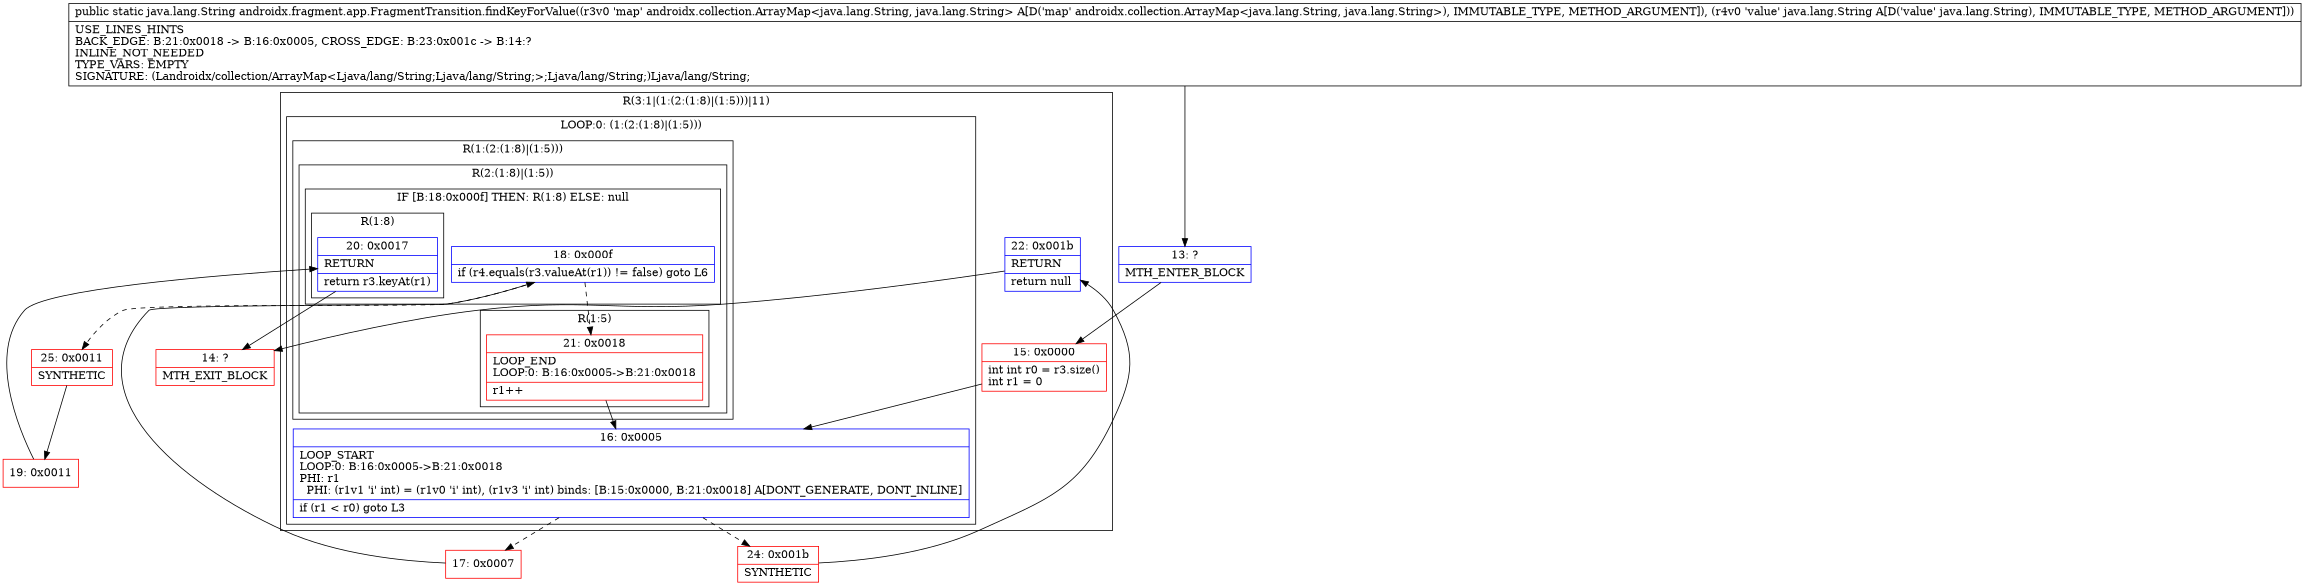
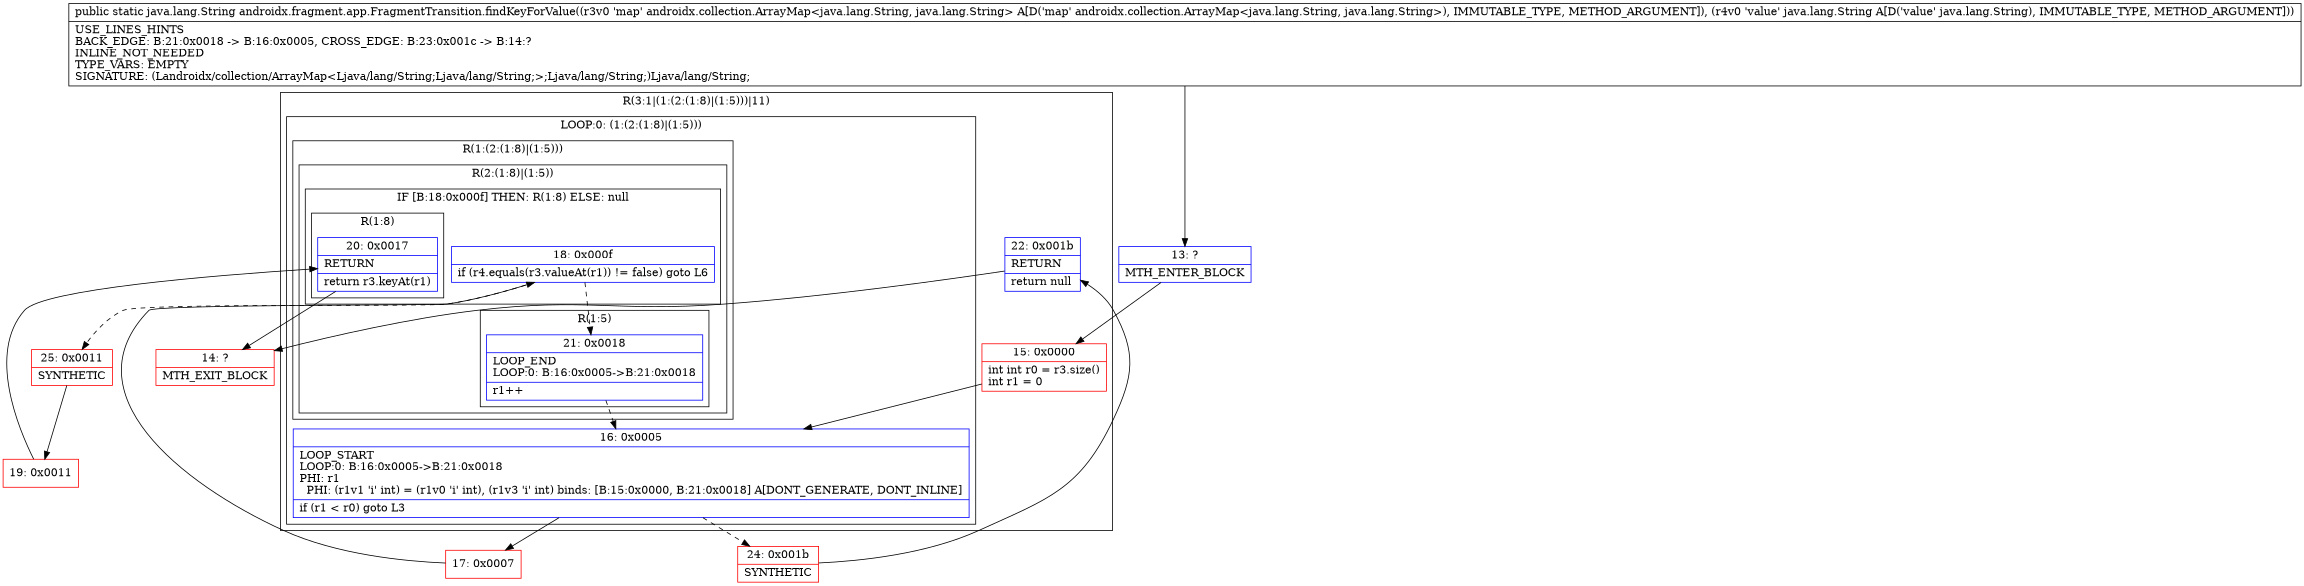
  digraph {
    node [color=blue shape=record]
    n1 [label="{20\:\ 0x0017|RETURN\l|return r3.keyAt(r1)\l}"]
    n2 [label="{18\:\ 0x000f|if (r4.equals(r3.valueAt(r1)) != false) goto L6\l}"]
-   n3 [color=red label="{21\:\ 0x0018|LOOP_END\lLOOP:0: B:16:0x0005\-\>B:21:0x0018\l|r1++\l}"]
+   n3 [label="{21\:\ 0x0018|LOOP_END\lLOOP:0: B:16:0x0005\-\>B:21:0x0018\l|r1++\l}"]
    n4 [label="{16\:\ 0x0005|LOOP_START\lLOOP:0: B:16:0x0005\-\>B:21:0x0018\lPHI: r1 \l  PHI: (r1v1 'i' int) = (r1v0 'i' int), (r1v3 'i' int) binds: [B:15:0x0000, B:21:0x0018] A[DONT_GENERATE, DONT_INLINE]\l|if (r1 \< r0) goto L3\l}"]
    n5 [color=red label="{15\:\ 0x0000|int int r0 = r3.size()\lint r1 = 0\l}"]
    n6 [label="{22\:\ 0x001b|RETURN\l|return null\l}"]
    n7 [color=red label="{14\:\ ?|MTH_EXIT_BLOCK\l}"]
    n8 [color=red label="{25\:\ 0x0011|SYNTHETIC\l}"]
    n9 [color=red label="{17\:\ 0x0007}"]
    n10 [color=red label="{24\:\ 0x001b|SYNTHETIC\l}"]
    n11 [color=red label="{19\:\ 0x0011}"]
    n12 [label="{13\:\ ?|MTH_ENTER_BLOCK\l}"]
    n13 [label="{public static java.lang.String androidx.fragment.app.FragmentTransition.findKeyForValue((r3v0 'map' androidx.collection.ArrayMap\<java.lang.String, java.lang.String\> A[D('map' androidx.collection.ArrayMap\<java.lang.String, java.lang.String\>), IMMUTABLE_TYPE, METHOD_ARGUMENT]), (r4v0 'value' java.lang.String A[D('value' java.lang.String), IMMUTABLE_TYPE, METHOD_ARGUMENT]))  | USE_LINES_HINTS\lBACK_EDGE: B:21:0x0018 \-\> B:16:0x0005, CROSS_EDGE: B:23:0x001c \-\> B:14:?\lINLINE_NOT_NEEDED\lTYPE_VARS: EMPTY\lSIGNATURE: (Landroidx\/collection\/ArrayMap\<Ljava\/lang\/String;Ljava\/lang\/String;\>;Ljava\/lang\/String;)Ljava\/lang\/String;\l}" color=""]
    subgraph cluster_1 {
      label="R(3:1|(1:(2:(1:8)|(1:5)))|11)"
      n5
      n6
      subgraph cluster_2 {
        label="LOOP:0: (1:(2:(1:8)|(1:5)))"
        n4
        subgraph cluster_3 {
          label="R(1:(2:(1:8)|(1:5)))"
          subgraph cluster_4 {
            label="R(2:(1:8)|(1:5))"
            subgraph cluster_5 {
              label="IF [B:18:0x000f] THEN: R(1:8) ELSE: null"
              n2
              subgraph cluster_6 {
                label="R(1:8)"
                n1
              }
            }
            subgraph cluster_7 {
              label="R(1:5)"
              n3
            }
          }
        }
      }
    }
    n1 -> n7
    n2 -> n3 [style=dashed]
    n2 -> n8 [style=dashed]
-   n3 -> n4
-   n4 -> n9 [style=dashed]
+   n3 -> n4 [style=dashed]
+   n4 -> n9
    n4 -> n10 [style=dashed]
    n5 -> n4
    n6 -> n7
    n8 -> n11
    n9 -> n2
    n10 -> n6
    n11 -> n1
    n12 -> n5
    n13 -> n12
  }
